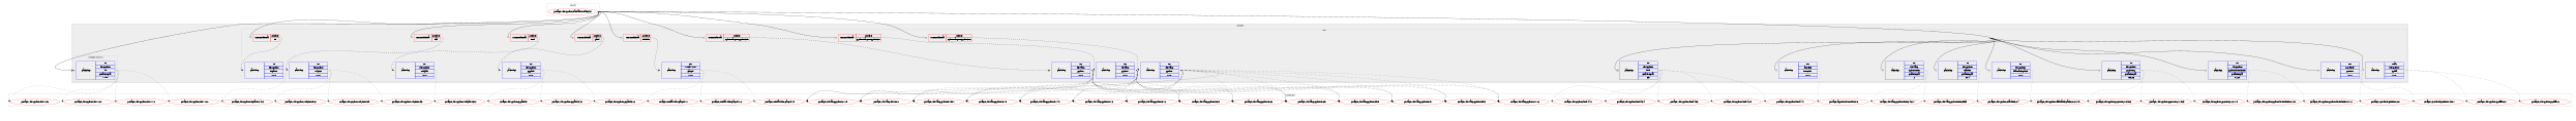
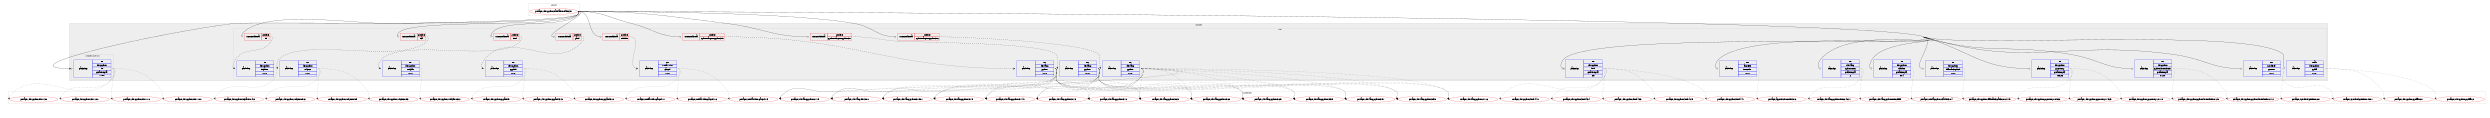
  digraph {
    compound=true
    concentrate=true
    fontname="DejaVu Serif"
    fontsize=10
    newrank=true
    rankdir=TB
    ranksep=1.5
    node [color=red fontname="DejaVu Serif" fontsize=10]
    edge [arrowhead=vee fontname="DejaVu Serif" headport=w style=dotted tailport=e weight=100]
    n1 [label="portage://dev-python/translate-toolkit-2.3.1" width=4]
    n2 [color=blue label=<<TABLE BORDER="0" CELLBORDER="1" CELLSPACING="0" CELLPADDING="4" WIDTH="220"><TR><TD ROWSPAN="6" CELLPADDING="30">pack_dep</TD></TR><TR><TD WIDTH="110">no</TD></TR><TR><TD>dev-python</TD></TR><TR><TD>six</TD></TR><TR><TD>greaterequal</TD></TR><TR><TD>1.10.0</TD></TR></TABLE>> shape=none]
    n3 [color=blue label=<<TABLE BORDER="0" CELLBORDER="1" CELLSPACING="0" CELLPADDING="4" WIDTH="220"><TR><TD ROWSPAN="6" CELLPADDING="30">pack_dep</TD></TR><TR><TD WIDTH="110">no</TD></TR><TR><TD>dev-python</TD></TR><TR><TD>utidylib</TD></TR><TR><TD>none</TD></TR><TR><TD></TD></TR></TABLE>> shape=none]
    n4 [label=<<TABLE BORDER="0" CELLBORDER="1" CELLSPACING="0" CELLPADDING="4"><TR><TD ROWSPAN="3" CELLPADDING="10">use_conditional</TD></TR><TR><TD>positive</TD></TR><TR><TD>html</TD></TR></TABLE>> shape=none]
    n5 [color=blue label=<<TABLE BORDER="0" CELLBORDER="1" CELLSPACING="0" CELLPADDING="4" WIDTH="220"><TR><TD ROWSPAN="6" CELLPADDING="30">pack_dep</TD></TR><TR><TD WIDTH="110">no</TD></TR><TR><TD>dev-python</TD></TR><TR><TD>vobject</TD></TR><TR><TD>none</TD></TR><TR><TD></TD></TR></TABLE>> shape=none]
    n6 [label=<<TABLE BORDER="0" CELLBORDER="1" CELLSPACING="0" CELLPADDING="4"><TR><TD ROWSPAN="3" CELLPADDING="10">use_conditional</TD></TR><TR><TD>positive</TD></TR><TR><TD>ical</TD></TR></TABLE>> shape=none]
    n7 [color=blue label=<<TABLE BORDER="0" CELLBORDER="1" CELLSPACING="0" CELLPADDING="4" WIDTH="220"><TR><TD ROWSPAN="6" CELLPADDING="30">pack_dep</TD></TR><TR><TD WIDTH="110">no</TD></TR><TR><TD>dev-python</TD></TR><TR><TD>iniparse</TD></TR><TR><TD>none</TD></TR><TR><TD></TD></TR></TABLE>> shape=none]
    n8 [label=<<TABLE BORDER="0" CELLBORDER="1" CELLSPACING="0" CELLPADDING="4"><TR><TD ROWSPAN="3" CELLPADDING="10">use_conditional</TD></TR><TR><TD>positive</TD></TR><TR><TD>ini</TD></TR></TABLE>> shape=none]
    n9 [color=blue label=<<TABLE BORDER="0" CELLBORDER="1" CELLSPACING="0" CELLPADDING="4" WIDTH="220"><TR><TD ROWSPAN="6" CELLPADDING="30">pack_dep</TD></TR><TR><TD WIDTH="110">no</TD></TR><TR><TD>dev-lang</TD></TR><TR><TD>python</TD></TR><TR><TD>none</TD></TR><TR><TD></TD></TR></TABLE>> shape=none]
    n10 [label=<<TABLE BORDER="0" CELLBORDER="1" CELLSPACING="0" CELLPADDING="4"><TR><TD ROWSPAN="3" CELLPADDING="10">use_conditional</TD></TR><TR><TD>positive</TD></TR><TR><TD>python_targets_python3_5</TD></TR></TABLE>> shape=none]
    n11 [color=blue label=<<TABLE BORDER="0" CELLBORDER="1" CELLSPACING="0" CELLPADDING="4" WIDTH="220"><TR><TD ROWSPAN="6" CELLPADDING="30">pack_dep</TD></TR><TR><TD WIDTH="110">no</TD></TR><TR><TD>dev-lang</TD></TR><TR><TD>python</TD></TR><TR><TD>none</TD></TR><TR><TD></TD></TR></TABLE>> shape=none]
    n12 [label=<<TABLE BORDER="0" CELLBORDER="1" CELLSPACING="0" CELLPADDING="4"><TR><TD ROWSPAN="3" CELLPADDING="10">use_conditional</TD></TR><TR><TD>positive</TD></TR><TR><TD>python_targets_python3_6</TD></TR></TABLE>> shape=none]
    n13 [color=blue label=<<TABLE BORDER="0" CELLBORDER="1" CELLSPACING="0" CELLPADDING="4" WIDTH="220"><TR><TD ROWSPAN="6" CELLPADDING="30">pack_dep</TD></TR><TR><TD WIDTH="110">no</TD></TR><TR><TD>dev-lang</TD></TR><TR><TD>python</TD></TR><TR><TD>none</TD></TR><TR><TD></TD></TR></TABLE>> shape=none]
    n14 [label=<<TABLE BORDER="0" CELLBORDER="1" CELLSPACING="0" CELLPADDING="4"><TR><TD ROWSPAN="3" CELLPADDING="10">use_conditional</TD></TR><TR><TD>positive</TD></TR><TR><TD>python_targets_python3_7</TD></TR></TABLE>> shape=none]
    n15 [color=blue label=<<TABLE BORDER="0" CELLBORDER="1" CELLSPACING="0" CELLPADDING="4" WIDTH="220"><TR><TD ROWSPAN="6" CELLPADDING="30">pack_dep</TD></TR><TR><TD WIDTH="110">no</TD></TR><TR><TD>dev-python</TD></TR><TR><TD>lxml</TD></TR><TR><TD>greaterequal</TD></TR><TR><TD>3.5</TD></TR></TABLE>> shape=none]
    n16 [color=blue label=<<TABLE BORDER="0" CELLBORDER="1" CELLSPACING="0" CELLPADDING="4" WIDTH="220"><TR><TD ROWSPAN="6" CELLPADDING="30">pack_dep</TD></TR><TR><TD WIDTH="110">no</TD></TR><TR><TD>media-video</TD></TR><TR><TD>gaupol</TD></TR><TR><TD>none</TD></TR><TR><TD></TD></TR></TABLE>> shape=none]
    n17 [label=<<TABLE BORDER="0" CELLBORDER="1" CELLSPACING="0" CELLPADDING="4"><TR><TD ROWSPAN="3" CELLPADDING="10">use_conditional</TD></TR><TR><TD>positive</TD></TR><TR><TD>subtitles</TD></TR></TABLE>> shape=none]
    n18 [color=blue label=<<TABLE BORDER="0" CELLBORDER="1" CELLSPACING="0" CELLPADDING="4" WIDTH="220"><TR><TD ROWSPAN="6" CELLPADDING="30">pack_dep</TD></TR><TR><TD WIDTH="110">no</TD></TR><TR><TD>dev-python</TD></TR><TR><TD>pyyaml</TD></TR><TR><TD>none</TD></TR><TR><TD></TD></TR></TABLE>> shape=none]
    n19 [label=<<TABLE BORDER="0" CELLBORDER="1" CELLSPACING="0" CELLPADDING="4"><TR><TD ROWSPAN="3" CELLPADDING="10">use_conditional</TD></TR><TR><TD>positive</TD></TR><TR><TD>yaml</TD></TR></TABLE>> shape=none]
    n20 [color=blue label=<<TABLE BORDER="0" CELLBORDER="1" CELLSPACING="0" CELLPADDING="4" WIDTH="220"><TR><TD ROWSPAN="6" CELLPADDING="30">pack_dep</TD></TR><TR><TD WIDTH="110">no</TD></TR><TR><TD>app-text</TD></TR><TR><TD>iso-codes</TD></TR><TR><TD>none</TD></TR><TR><TD></TD></TR></TABLE>> shape=none]
    n21 [color=blue label=<<TABLE BORDER="0" CELLBORDER="1" CELLSPACING="0" CELLPADDING="4" WIDTH="220"><TR><TD ROWSPAN="6" CELLPADDING="30">pack_dep</TD></TR><TR><TD WIDTH="110">no</TD></TR><TR><TD>dev-lang</TD></TR><TR><TD>python-exec</TD></TR><TR><TD>greaterequal</TD></TR><TR><TD>2</TD></TR></TABLE>> shape=none]
    n22 [color=blue label=<<TABLE BORDER="0" CELLBORDER="1" CELLSPACING="0" CELLPADDING="4" WIDTH="220"><TR><TD ROWSPAN="6" CELLPADDING="30">pack_dep</TD></TR><TR><TD WIDTH="110">no</TD></TR><TR><TD>dev-python</TD></TR><TR><TD>chardet</TD></TR><TR><TD>greaterequal</TD></TR><TR><TD>3.0.4</TD></TR></TABLE>> shape=none]
    n23 [color=blue label=<<TABLE BORDER="0" CELLBORDER="1" CELLSPACING="0" CELLPADDING="4" WIDTH="220"><TR><TD ROWSPAN="6" CELLPADDING="30">pack_dep</TD></TR><TR><TD WIDTH="110">no</TD></TR><TR><TD>dev-python</TD></TR><TR><TD>diff-match-patch</TD></TR><TR><TD>none</TD></TR><TR><TD></TD></TR></TABLE>> shape=none]
    n24 [color=blue label=<<TABLE BORDER="0" CELLBORDER="1" CELLSPACING="0" CELLPADDING="4" WIDTH="220"><TR><TD ROWSPAN="6" CELLPADDING="30">pack_dep</TD></TR><TR><TD WIDTH="110">no</TD></TR><TR><TD>dev-python</TD></TR><TR><TD>pycountry</TD></TR><TR><TD>greaterequal</TD></TR><TR><TD>18.5.26</TD></TR></TABLE>> shape=none]
    n25 [color=blue label=<<TABLE BORDER="0" CELLBORDER="1" CELLSPACING="0" CELLPADDING="4" WIDTH="220"><TR><TD ROWSPAN="6" CELLPADDING="30">pack_dep</TD></TR><TR><TD WIDTH="110">no</TD></TR><TR><TD>dev-python</TD></TR><TR><TD>python-levenshtein</TD></TR><TR><TD>greaterequal</TD></TR><TR><TD>0.12.0</TD></TR></TABLE>> shape=none]
    n26 [color=blue label=<<TABLE BORDER="0" CELLBORDER="1" CELLSPACING="0" CELLPADDING="4" WIDTH="220"><TR><TD ROWSPAN="6" CELLPADDING="30">pack_dep</TD></TR><TR><TD WIDTH="110">no</TD></TR><TR><TD>sys-devel</TD></TR><TR><TD>gettext</TD></TR><TR><TD>none</TD></TR><TR><TD></TD></TR></TABLE>> shape=none]
    n27 [color=blue label=<<TABLE BORDER="0" CELLBORDER="1" CELLSPACING="0" CELLPADDING="4" WIDTH="220"><TR><TD ROWSPAN="6" CELLPADDING="30">pack_dep</TD></TR><TR><TD WIDTH="110">weak</TD></TR><TR><TD>dev-python</TD></TR><TR><TD>pydiff</TD></TR><TR><TD>none</TD></TR><TR><TD></TD></TR></TABLE>> shape=none]
    n28 [label="portage://dev-python/six-1.10.0" width=4]
    n29 [label="portage://dev-python/six-1.11.0" width=4]
    n30 [label="portage://dev-python/six-1.12.0" width=4]
    n31 [label="portage://dev-python/six-1.13.0" width=4]
    n32 [label="portage://dev-python/utidylib-0.3-r2" width=4]
    n33 [label="portage://dev-python/vobject-0.9.3" width=4]
    n34 [label="portage://dev-python/vobject-0.9.5" width=4]
    n35 [label="portage://dev-python/vobject-0.9.6.1" width=4]
    n36 [label="portage://dev-python/iniparse-0.4-r2" width=4]
    n37 [label="portage://dev-lang/python-2.7.15" width=4]
    n38 [label="portage://dev-lang/python-2.7.16" width=4]
    n39 [label="portage://dev-lang/python-3.5.5" width=4]
    n40 [label="portage://dev-lang/python-3.5.7" width=4]
    n41 [label="portage://dev-lang/python-3.5.9" width=4]
    n42 [label="portage://dev-lang/python-3.6.5" width=4]
    n43 [label="portage://dev-lang/python-3.6.8" width=4]
    n44 [label="portage://dev-lang/python-3.6.9" width=4]
    n45 [label="portage://dev-lang/python-3.7.2" width=4]
    n46 [label="portage://dev-lang/python-3.7.3" width=4]
    n47 [label="portage://dev-lang/python-3.7.4-r1" width=4]
    n48 [label="portage://dev-lang/python-3.7.5" width=4]
    n49 [label="portage://dev-lang/python-3.7.5-r1" width=4]
    n50 [label="portage://dev-lang/dev-3.8.0" width=4]
    n51 [label="portage://media-video/gaupol-1.5" width=4]
    n52 [label="portage://media-video/gaupol-1.6" width=4]
    n53 [label="portage://media-video/gaupol-1.7" width=4]
    n54 [label="portage://dev-python/pyyaml-3.12" width=4]
    n55 [label="portage://dev-python/pyyaml-3.13" width=4]
    n56 [label="portage://dev-python/pyyaml-5.1" width=4]
    n57 [label="portage://app-text/iso-codes-3.76" width=4]
    n58 [label="portage://dev-lang/python-exec-2.4.6-r1" width=4]
    n59 [label="portage://dev-lang/python-exec-9999" width=4]
-   n60 [label="portage://dev-python/chardet-3.0.4" width=4]
+   n60 [label="portage://media-python/chardet-3.0.4" width=4]
    n61 [label="portage://dev-python/diff-match-patch-20121119" width=4]
    n62 [label="portage://dev-python/lxml-4.2.5" width=4]
    n63 [label="portage://dev-python/lxml-4.3.3" width=4]
    n64 [label="portage://dev-python/lxml-4.3.4" width=4]
    n65 [label="portage://dev-python/lxml-4.4.0" width=4]
    n66 [label="portage://dev-python/lxml-4.4.1" width=4]
    n67 [label="portage://dev-python/pycountry-12.11.8" width=4]
    n68 [label="portage://dev-python/pycountry-17.9.23" width=4]
    n69 [label="portage://dev-python/pycountry-18.5.26" width=4]
    n70 [label="portage://dev-python/python-levenshtein-0.11.2" width=4]
    n71 [label="portage://dev-python/python-levenshtein-0.12.0" width=4]
    n72 [label="portage://sys-devel/gettext-0.19.8.1" width=4]
    n73 [label="portage://sys-devel/gettext-0.20.1" width=4]
    n74 [label="portage://dev-python/pydiff-0.2" width=4]
    n75 [label="portage://dev-python/pydiff-0.2-r1" width=4]
    subgraph cluster_1 {
      color=gray
      label=<<i>ebuild</i>>
      rank=same
      n1
    }
    subgraph cluster_2 {
      color=gray
      label=<<i>dependencies</i>>
      subgraph cluster_3 {
        color=gray
        fillcolor="#eeeeee"
        label=<<i>compile</i>>
        style=filled
      }
      subgraph cluster_4 {
        color=gray
        fillcolor="#eeeeee"
        label=<<i>compile and run</i>>
        style=filled
        subgraph sub_5 {
          color=gray
          fillcolor="#eeeeee"
          label=<<i>compile and run</i>>
          style=filled
          n2
        }
      }
      subgraph cluster_6 {
        color=gray
        fillcolor="#eeeeee"
        label=<<i>run</i>>
        style=filled
        subgraph sub_7 {
          color=gray
          fillcolor="#eeeeee"
          label=<<i>run</i>>
          style=filled
          n4
          subgraph sub_8 {
            color=gray
            fillcolor="#eeeeee"
            label=<<i>run</i>>
            style=filled
            n3
          }
        }
        subgraph sub_9 {
          color=gray
          fillcolor="#eeeeee"
          label=<<i>run</i>>
          style=filled
          n6
          subgraph sub_10 {
            color=gray
            fillcolor="#eeeeee"
            label=<<i>run</i>>
            style=filled
            n5
          }
        }
        subgraph sub_11 {
          color=gray
          fillcolor="#eeeeee"
          label=<<i>run</i>>
          style=filled
          n8
          subgraph sub_12 {
            color=gray
            fillcolor="#eeeeee"
            label=<<i>run</i>>
            style=filled
            n7
          }
        }
        subgraph sub_13 {
          color=gray
          fillcolor="#eeeeee"
          label=<<i>run</i>>
          style=filled
          n10
          subgraph sub_14 {
            color=gray
            fillcolor="#eeeeee"
            label=<<i>run</i>>
            style=filled
            n9
          }
        }
        subgraph sub_15 {
          color=gray
          fillcolor="#eeeeee"
          label=<<i>run</i>>
          style=filled
          n12
          subgraph sub_16 {
            color=gray
            fillcolor="#eeeeee"
            label=<<i>run</i>>
            style=filled
            n11
          }
        }
        subgraph sub_17 {
          color=gray
          fillcolor="#eeeeee"
          label=<<i>run</i>>
          style=filled
          n14
          subgraph sub_18 {
            color=gray
            fillcolor="#eeeeee"
            label=<<i>run</i>>
            style=filled
            n13
          }
        }
        subgraph sub_19 {
          color=gray
          fillcolor="#eeeeee"
          label=<<i>run</i>>
          style=filled
          n15
        }
        subgraph sub_20 {
          color=gray
          fillcolor="#eeeeee"
          label=<<i>run</i>>
          style=filled
          n17
          subgraph sub_21 {
            color=gray
            fillcolor="#eeeeee"
            label=<<i>run</i>>
            style=filled
            n16
          }
        }
        subgraph sub_22 {
          color=gray
          fillcolor="#eeeeee"
          label=<<i>run</i>>
          style=filled
          n19
          subgraph sub_23 {
            color=gray
            fillcolor="#eeeeee"
            label=<<i>run</i>>
            style=filled
            n18
          }
        }
        subgraph sub_24 {
          color=gray
          fillcolor="#eeeeee"
          label=<<i>run</i>>
          style=filled
          n20
        }
        subgraph sub_25 {
          color=gray
          fillcolor="#eeeeee"
          label=<<i>run</i>>
          style=filled
          n21
        }
        subgraph sub_26 {
          color=gray
          fillcolor="#eeeeee"
          label=<<i>run</i>>
          style=filled
          n22
        }
        subgraph sub_27 {
          color=gray
          fillcolor="#eeeeee"
          label=<<i>run</i>>
          style=filled
          n23
        }
        subgraph sub_28 {
          color=gray
          fillcolor="#eeeeee"
          label=<<i>run</i>>
          style=filled
          n24
        }
        subgraph sub_29 {
          color=gray
          fillcolor="#eeeeee"
          label=<<i>run</i>>
          style=filled
          n25
        }
        subgraph sub_30 {
          color=gray
          fillcolor="#eeeeee"
          label=<<i>run</i>>
          style=filled
          n26
        }
        subgraph sub_31 {
          color=gray
          fillcolor="#eeeeee"
          label=<<i>run</i>>
          style=filled
          n27
        }
      }
    }
    subgraph cluster_32 {
      color=gray
      label=<<i>candidates</i>>
      rank=same
      subgraph sub_33 {
        color=black
        label=<<i>candidates</i>>
        nodesep=1
        rank=same
        n28
        n29
        n30
        n31
      }
      subgraph sub_34 {
        color=black
        label=<<i>candidates</i>>
        nodesep=1
        rank=same
        n32
      }
      subgraph sub_35 {
        color=black
        label=<<i>candidates</i>>
        nodesep=1
        rank=same
        n33
        n34
        n35
      }
      subgraph sub_36 {
        color=black
        label=<<i>candidates</i>>
        nodesep=1
        rank=same
        n36
      }
      subgraph sub_37 {
        color=black
        label=<<i>candidates</i>>
        nodesep=1
        rank=same
        n37
        n38
        n39
        n40
        n41
        n42
        n43
        n44
        n45
        n46
        n47
        n48
        n49
        n50
      }
      subgraph sub_38 {
        color=black
        label=<<i>candidates</i>>
        nodesep=1
        rank=same
        n37
        n38
        n39
        n40
        n41
        n42
        n43
        n44
        n45
        n46
        n47
        n48
        n49
        n50
      }
      subgraph sub_39 {
        color=black
        label=<<i>candidates</i>>
        nodesep=1
        rank=same
        n37
        n38
        n39
        n40
        n41
        n42
        n43
        n44
        n45
        n46
        n47
        n48
        n49
        n50
      }
      subgraph sub_40 {
        color=black
        label=<<i>candidates</i>>
        nodesep=1
        rank=same
        n51
        n52
        n53
      }
      subgraph sub_41 {
        color=black
        label=<<i>candidates</i>>
        nodesep=1
        rank=same
        n54
        n55
        n56
      }
      subgraph sub_42 {
        color=black
        label=<<i>candidates</i>>
        nodesep=1
        rank=same
        n57
      }
      subgraph sub_43 {
        color=black
        label=<<i>candidates</i>>
        nodesep=1
        rank=same
        n58
        n59
      }
      subgraph sub_44 {
        color=black
        label=<<i>candidates</i>>
        nodesep=1
        rank=same
        n60
      }
      subgraph sub_45 {
        color=black
        label=<<i>candidates</i>>
        nodesep=1
        rank=same
        n61
      }
      subgraph sub_46 {
        color=black
        label=<<i>candidates</i>>
        nodesep=1
        rank=same
        n62
        n63
        n64
        n65
        n66
      }
      subgraph sub_47 {
        color=black
        label=<<i>candidates</i>>
        nodesep=1
        rank=same
        n67
        n68
        n69
      }
      subgraph sub_48 {
        color=black
        label=<<i>candidates</i>>
        nodesep=1
        rank=same
        n70
        n71
      }
      subgraph sub_49 {
        color=black
        label=<<i>candidates</i>>
        nodesep=1
        rank=same
        n72
        n73
      }
      subgraph sub_50 {
        color=black
        label=<<i>candidates</i>>
        nodesep=1
        rank=same
        n74
        n75
      }
    }
    n1 -> n2 [arrowhead=odotvee style=solid weight=20]
    n1 -> n4 [arrowhead=odot style=solid weight=20]
    n1 -> n6 [arrowhead=odot style=solid weight=20]
    n1 -> n8 [arrowhead=odot style=solid weight=20]
    n1 -> n10 [arrowhead=odot style=solid weight=20]
    n1 -> n12 [arrowhead=odot style=solid weight=20]
    n1 -> n14 [arrowhead=odot style=solid weight=20]
    n1 -> n15 [arrowhead=odot style=solid weight=20]
    n1 -> n17 [arrowhead=odot style=solid weight=20]
    n1 -> n19 [arrowhead=odot style=solid weight=20]
    n1 -> n20 [arrowhead=odot style=solid weight=20]
    n1 -> n21 [arrowhead=odot style=solid weight=20]
    n1 -> n22 [arrowhead=odot style=solid weight=20]
    n1 -> n23 [arrowhead=odot style=solid weight=20]
    n1 -> n24 [arrowhead=odot style=solid weight=20]
    n1 -> n25 [arrowhead=odot style=solid weight=20]
    n1 -> n26 [arrowhead=odot style=solid weight=20]
    n1 -> n27 [arrowhead=odot style=solid weight=20]
    n2 -> n28
    n2 -> n29
    n2 -> n30
    n2 -> n31
    n3 -> n32
    n4 -> n3 [style=dashed weight=20]
    n5 -> n33
    n5 -> n34
    n5 -> n35
    n6 -> n5 [style=dashed weight=20]
    n7 -> n36
    n8 -> n7 [style=dashed weight=20]
    n9 -> n37
    n9 -> n38
    n9 -> n39
    n9 -> n40
    n9 -> n41
    n9 -> n42
    n9 -> n43
    n9 -> n44
    n9 -> n45
    n9 -> n46
    n9 -> n47
    n9 -> n48
    n9 -> n49
    n9 -> n50
    n10 -> n9 [style=dashed weight=20]
    n11 -> n37
    n11 -> n38
    n11 -> n39
    n11 -> n40
    n11 -> n41
    n11 -> n42
    n11 -> n43
    n11 -> n44
    n11 -> n45
    n11 -> n46
    n11 -> n47
    n11 -> n48
    n11 -> n49
    n11 -> n50
    n12 -> n11 [style=dashed weight=20]
    n13 -> n37
    n13 -> n38
    n13 -> n39
    n13 -> n40
    n13 -> n41
    n13 -> n42
    n13 -> n43
    n13 -> n44
    n13 -> n45
    n13 -> n46
    n13 -> n47
    n13 -> n48
    n13 -> n49
    n13 -> n50
    n14 -> n13 [style=dashed weight=20]
    n15 -> n62
    n15 -> n63
    n15 -> n64
    n15 -> n65
    n15 -> n66
    n16 -> n51
    n16 -> n52
    n16 -> n53
    n17 -> n16 [style=dashed weight=20]
    n18 -> n54
    n18 -> n55
    n18 -> n56
    n19 -> n18 [style=dashed weight=20]
    n20 -> n57
    n21 -> n58
    n21 -> n59
    n22 -> n60
    n23 -> n61
    n24 -> n67
    n24 -> n68
    n24 -> n69
    n25 -> n70
    n25 -> n71
    n26 -> n72
    n26 -> n73
    n27 -> n74
    n27 -> n75
  }
